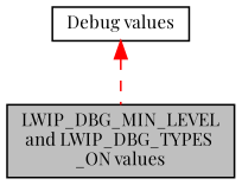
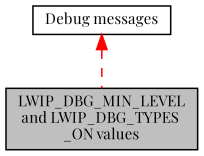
  digraph {
    rankdir=TB
    fontname="Playfair Display"
    node [color=black fontname="Playfair Display" fontsize=10 shape=box style=filled]
-   n1 [fillcolor=white height=0.2 label="Debug values" width=0.4]
+   n1 [fillcolor=white height=0.2 label="Debug messages" width=0.4]
    n2 [fillcolor=grey75 fontcolor=black height=0.2 label="LWIP_DBG_MIN_LEVEL\l and LWIP_DBG_TYPES\l_ON values" width=0.4]
    n1 -> n2 [dir=back fontname="Playfair Display" fontsize=10 labelfontname=Helvetica labelfontsize=10 shape=plaintext style=dashed color=red]
  }
